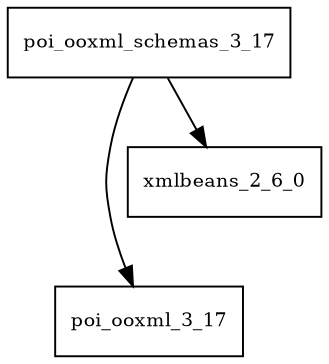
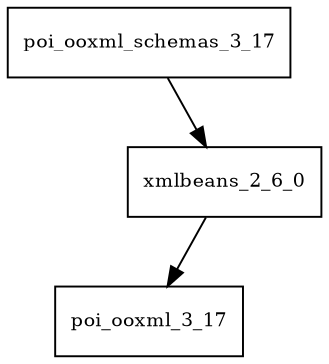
  digraph {
    node [fontsize=10.0 shape=box]
    poi_ooxml_schemas_3_17
    poi_ooxml_3_17
    xmlbeans_2_6_0
-   poi_ooxml_schemas_3_17 -> poi_ooxml_3_17
+   xmlbeans_2_6_0 -> poi_ooxml_3_17
    poi_ooxml_schemas_3_17 -> xmlbeans_2_6_0
  }
